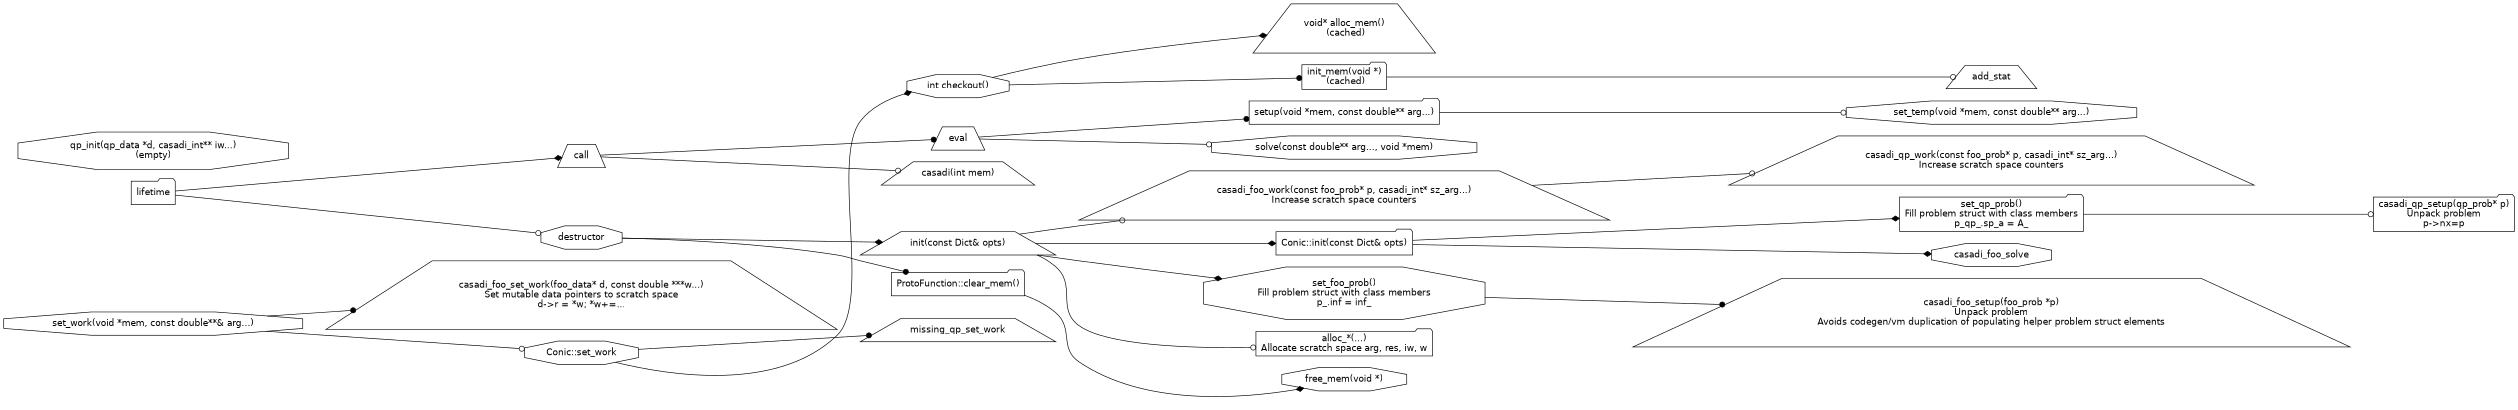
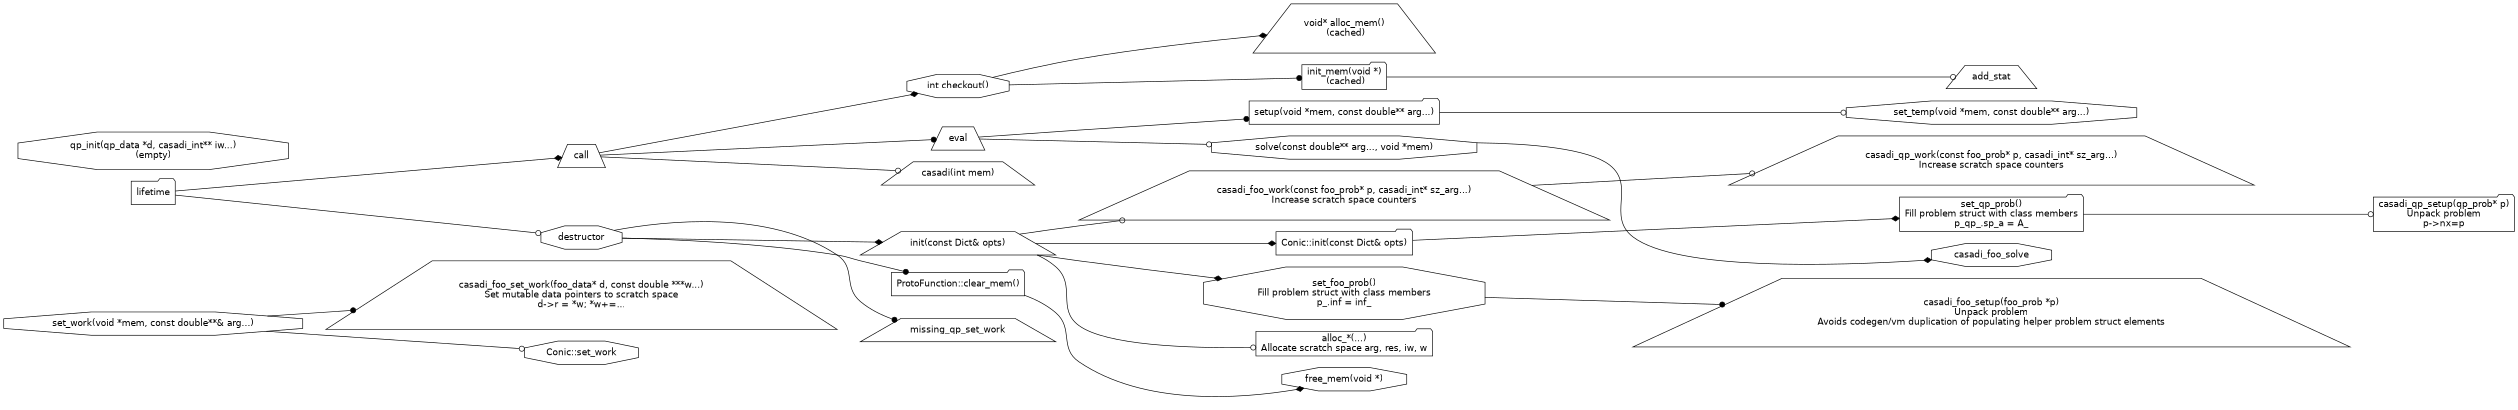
  digraph {
    fontname="DejaVu Sans"
    rankdir=LR
    node [fontname="DejaVu Sans" ordering=out shape=trapezium]
    edge [arrowhead=odot fontname="DejaVu Sans"]
    n1 [label="casadi_foo_setup(foo_prob *p)\nUnpack problem\nAvoids codegen/vm duplication of populating helper problem struct elements"]
    casadi_foo_solve [shape=octagon]
    n3 [label="casadi_foo_work(const foo_prob* p, casadi_int* sz_arg...)\nIncrease scratch space counters"]
    n4 [label="casadi_qp_work(const foo_prob* p, casadi_int* sz_arg...)\nIncrease scratch space counters"]
    n5 [label="casadi_qp_setup(qp_prob* p)\nUnpack problem\np->nx=p" shape=folder]
    n6 [label="casadi_foo_set_work(foo_data* d, const double ***w...)\nSet mutable data pointers to scratch space\nd->r = *w; *w+=..."]
    n7 [label="set_qp_prob()\nFill problem struct with class members\np_qp_.sp_a = A_" shape=folder]
    n8 [label="init(const Dict& opts)"]
    n9 [label="Conic::init(const Dict& opts)" shape=folder]
    n10 [label="set_foo_prob()\nFill problem struct with class members\np_.inf = inf_" shape=octagon]
    n11 [label="alloc_*(...)\nAllocate scratch space arg, res, iw, w" shape=folder]
    lifetime [shape=folder]
    call
    destructor [shape=octagon]
    n15 [label="int checkout()" shape=octagon]
    eval
    n17 [label="casadi(int mem)"]
    n18 [label="ProtoFunction::clear_mem()" shape=folder]
    n19 [label="void* alloc_mem()\n (cached)"]
    n20 [label="init_mem(void *)\n (cached)" shape=folder]
    n21 [label="setup(void *mem, const double** arg...)" shape=folder]
    n22 [label="solve(const double** arg..., void *mem)" shape=octagon]
    n23 [label="free_mem(void *)" shape=octagon]
    add_stat
    n25 [label="set_temp(void *mem, const double** arg...)" shape=octagon]
    n26 [label="qp_init(qp_data *d, casadi_int** iw...)\n(empty)" shape=octagon]
    n27 [label="set_work(void *mem, const double**& arg...)" shape=octagon]
    n28 [label="Conic::set_work" shape=octagon]
    missing_qp_set_work
    n3 -> n4
    n7 -> n5
    n8 -> n3
    n8 -> n9 [arrowhead=diamond]
    n8 -> n10 [arrowhead=diamond]
    n8 -> n11
    n9 -> n7 [arrowhead=diamond]
    n10 -> n1 [arrowhead=dot]
    lifetime -> call [arrowhead=diamond]
    lifetime -> destructor
-   n28 -> n15 [arrowhead=diamond]
+   call -> n15 [arrowhead=diamond]
    call -> eval [arrowhead=dot]
    call -> n17
    destructor -> n8 [arrowhead=diamond]
    destructor -> n18 [arrowhead=dot]
    n15 -> n19 [arrowhead=diamond]
    n15 -> n20 [arrowhead=dot]
    eval -> n21 [arrowhead=dot]
    eval -> n22
    n18 -> n23 [arrowhead=diamond]
    n20 -> add_stat
    n21 -> n25
-   n9 -> casadi_foo_solve [arrowhead=diamond]
+   n22 -> casadi_foo_solve [arrowhead=diamond]
    n27 -> n6 [arrowhead=dot]
    n27 -> n28
-   n28 -> missing_qp_set_work [arrowhead=dot]
+   destructor -> missing_qp_set_work [arrowhead=dot]
  }
